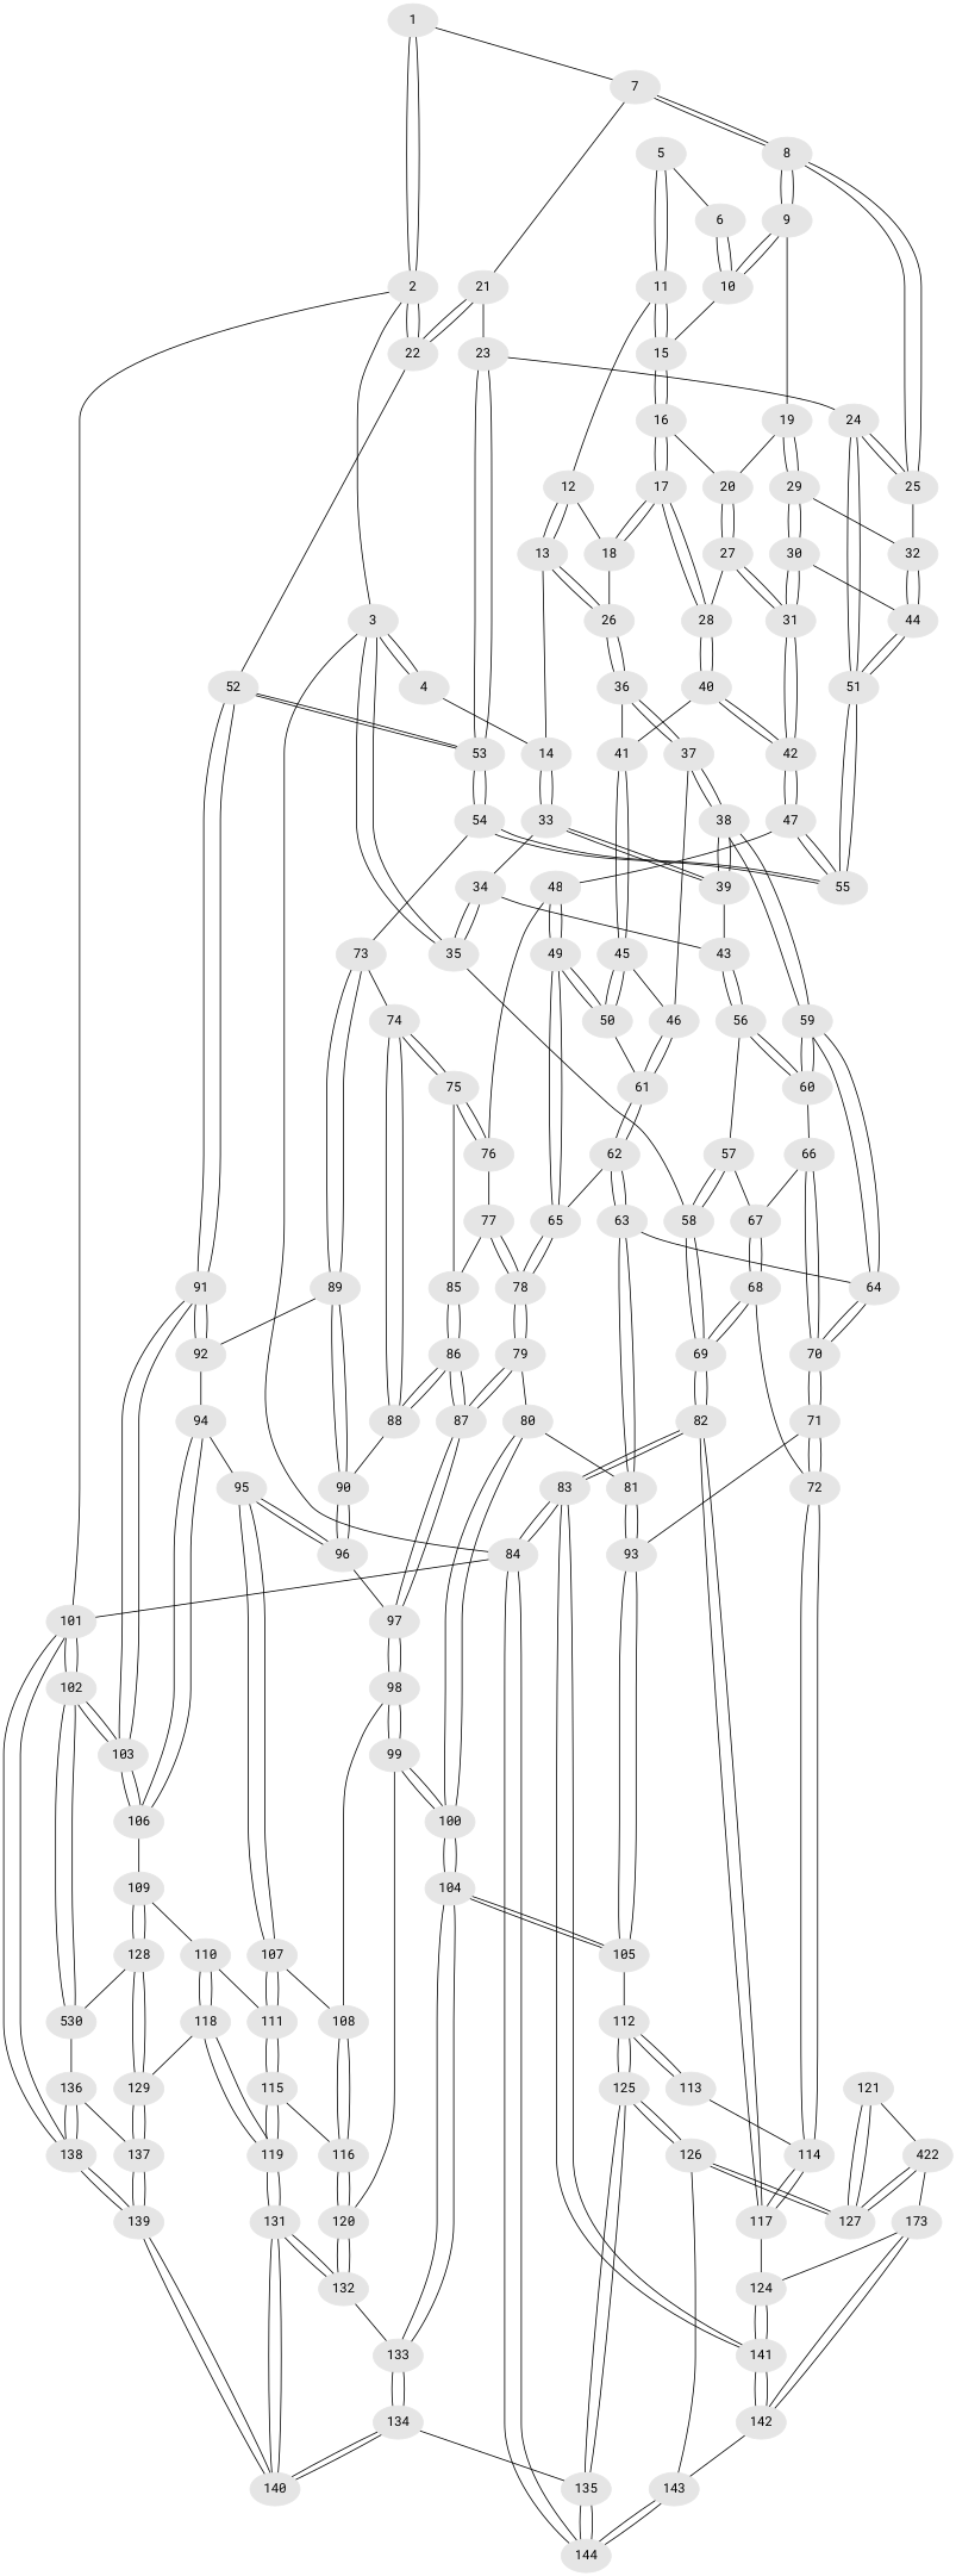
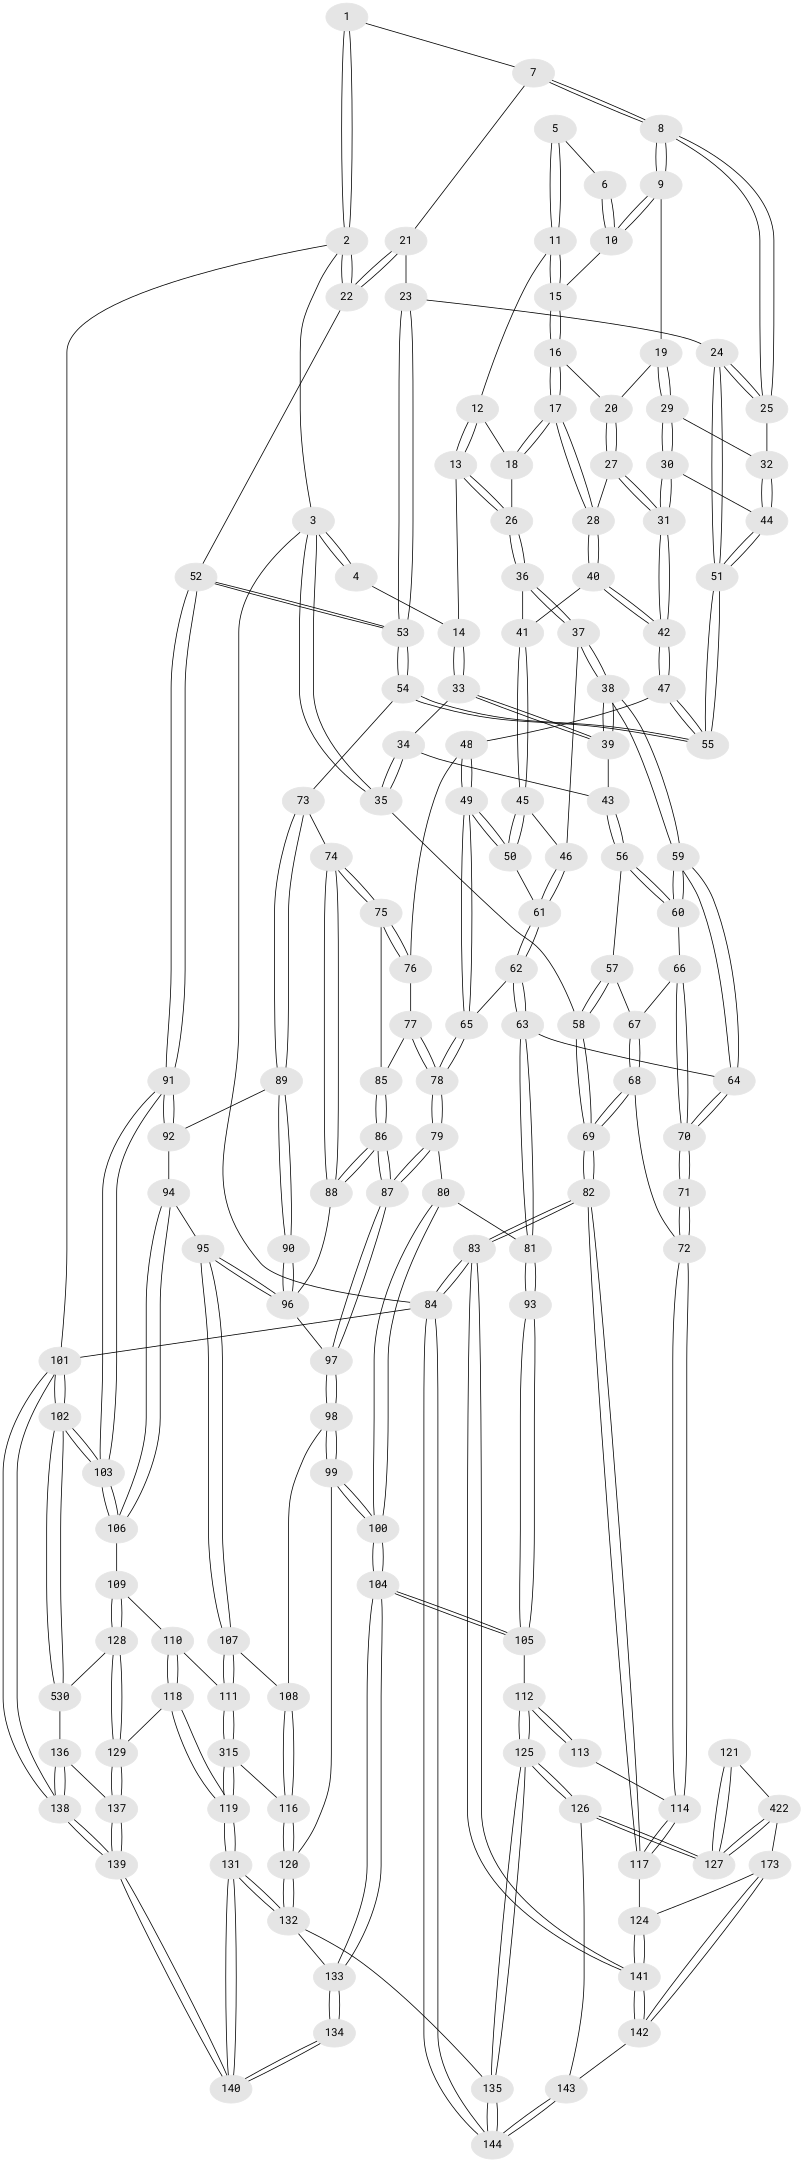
  graph {
    fontname="Roboto Mono"
    node [color=gray90 fontname="Roboto Mono" style=filled]
    edge [fontname="Roboto Mono"]
    1
    2
    7
    3
    22
    101
    8
    21
    4
    35
    84
    52
    102
    138
    14
    58
    144
    5
    6
    11
    33
    10
    15
    12
    9
    25
    23
    19
    32
    20
    29
    16
    13
    18
    26
    36
    34
    39
    17
    28
    27
    40
    30
    31
    24
    53
    91
    51
    54
    55
    44
    37
    41
    42
    47
    43
    56
    69
    38
    46
    45
    59
    61
    60
    64
    50
    48
    57
    62
    49
    76
    65
    77
    78
    92
    103
    73
    74
    89
    67
    66
    68
    82
    70
    63
    81
    93
    71
    79
    72
    114
    83
    117
    105
    75
    88
    90
    85
    86
    80
    87
    100
    97
    104
    141
    124
    142
    98
    96
    94
    106
    95
    112
    107
    109
    108
    111
    99
    120
    116
    132
    133
    n123 [label=530]
    139
    136
    134
    113
    125
    110
    128
-   115
+   115 [label=315]
    118
    129
    119
    126
    135
    n137 [label=422]
    121
    127
    131
    137
    140
    n143 [label=173]
    143
    1 -- 2
    1 -- 2
    1 -- 7
    2 -- 3
    2 -- 22
    2 -- 22
    2 -- 101
    7 -- 8
    7 -- 8
    7 -- 21
    3 -- 4
    3 -- 4
    3 -- 35
    3 -- 35
    3 -- 84
    22 -- 52
    101 -- 102
    101 -- 102
    101 -- 138
    101 -- 138
    8 -- 9
    8 -- 9
    8 -- 25
    8 -- 25
    21 -- 22
    21 -- 22
    21 -- 23
    4 -- 14
    35 -- 58
    84 -- 101
    84 -- 144
    84 -- 144
    52 -- 53
    52 -- 53
    52 -- 91
    52 -- 91
    102 -- 103
    102 -- 103
    102 -- n123
    102 -- n123
    138 -- 139
    138 -- 139
    14 -- 33
    14 -- 33
    58 -- 69
    58 -- 69
    5 -- 6
    5 -- 11
    5 -- 11
    6 -- 10
    6 -- 10
    11 -- 15
    11 -- 15
    11 -- 12
    33 -- 34
    33 -- 39
    33 -- 39
    10 -- 15
    15 -- 16
    15 -- 16
    12 -- 13
    12 -- 13
    12 -- 18
    9 -- 10
    9 -- 10
    9 -- 19
    25 -- 32
    23 -- 24
    23 -- 53
    23 -- 53
    19 -- 20
    19 -- 29
    19 -- 29
    32 -- 44
    32 -- 44
    20 -- 27
    20 -- 27
    29 -- 32
    29 -- 30
    29 -- 30
    16 -- 20
    16 -- 17
    16 -- 17
    13 -- 14
    13 -- 26
    13 -- 26
    18 -- 26
    26 -- 36
    26 -- 36
    36 -- 37
    36 -- 37
    36 -- 41
    34 -- 35
    34 -- 35
    34 -- 43
    39 -- 43
    17 -- 18
    17 -- 18
    17 -- 28
    17 -- 28
    28 -- 40
    28 -- 40
    27 -- 28
    27 -- 31
    27 -- 31
    40 -- 41
    40 -- 42
    40 -- 42
    30 -- 31
    30 -- 31
    30 -- 44
    31 -- 42
    31 -- 42
    24 -- 25
    24 -- 25
    24 -- 51
    24 -- 51
    53 -- 54
    53 -- 54
    91 -- 92
    91 -- 92
    91 -- 103
    91 -- 103
    51 -- 55
    51 -- 55
    54 -- 55
    54 -- 55
    54 -- 73
    44 -- 51
    44 -- 51
    37 -- 38
    37 -- 38
    37 -- 46
    41 -- 45
    41 -- 45
    42 -- 47
    42 -- 47
    47 -- 55
    47 -- 55
    47 -- 48
    43 -- 56
    43 -- 56
    56 -- 60
    56 -- 60
    56 -- 57
    69 -- 82
    69 -- 82
    38 -- 39
    38 -- 39
    38 -- 59
    38 -- 59
    46 -- 61
    46 -- 61
    45 -- 46
    45 -- 50
    45 -- 50
    59 -- 60
    59 -- 60
    59 -- 64
    59 -- 64
    61 -- 62
    61 -- 62
    60 -- 66
    64 -- 70
    64 -- 70
    50 -- 61
    48 -- 49
    48 -- 49
    48 -- 76
    57 -- 58
    57 -- 58
    57 -- 67
    62 -- 65
    62 -- 63
    62 -- 63
    49 -- 50
    49 -- 50
    49 -- 65
    49 -- 65
    76 -- 77
    65 -- 78
    65 -- 78
    77 -- 78
    77 -- 78
    77 -- 85
    78 -- 79
    78 -- 79
    92 -- 94
    103 -- 106
    103 -- 106
    73 -- 74
    73 -- 89
    73 -- 89
    74 -- 75
    74 -- 75
    74 -- 88
    74 -- 88
    89 -- 92
    89 -- 90
    89 -- 90
    67 -- 68
    67 -- 68
    66 -- 67
    66 -- 70
    66 -- 70
    68 -- 69
    68 -- 69
    68 -- 72
    82 -- 83
    82 -- 83
    82 -- 117
    82 -- 117
    70 -- 71
    70 -- 71
    63 -- 64
    63 -- 81
    63 -- 81
    81 -- 93
    81 -- 93
    93 -- 105
    93 -- 105
-   71 -- 93
    71 -- 72
    71 -- 72
    79 -- 80
    79 -- 87
    79 -- 87
    72 -- 114
    72 -- 114
    114 -- 117
    114 -- 117
    83 -- 84
    83 -- 84
    83 -- 141
    83 -- 141
    117 -- 124
    105 -- 112
    75 -- 76
    75 -- 76
    75 -- 85
-   88 -- 90
+   88 -- 96
    90 -- 96
    90 -- 96
    85 -- 86
    85 -- 86
    86 -- 88
    86 -- 88
    86 -- 87
    86 -- 87
    80 -- 81
    80 -- 100
    80 -- 100
    87 -- 97
    87 -- 97
    100 -- 104
    100 -- 104
    97 -- 98
    97 -- 98
    104 -- 105
    104 -- 105
    104 -- 133
    104 -- 133
    141 -- 142
    141 -- 142
    124 -- 141
    124 -- 141
    142 -- 143
    98 -- 108
    98 -- 99
    98 -- 99
    96 -- 97
    94 -- 106
    94 -- 106
    94 -- 95
    106 -- 109
    95 -- 96
    95 -- 96
    95 -- 107
    95 -- 107
    112 -- 113
    112 -- 113
    112 -- 125
    112 -- 125
    107 -- 108
    107 -- 111
    107 -- 111
    109 -- 110
    109 -- 128
    109 -- 128
    108 -- 116
    108 -- 116
    111 -- 115
    111 -- 115
    99 -- 100
    99 -- 100
    99 -- 120
    120 -- 132
    120 -- 132
    116 -- 120
    116 -- 120
    132 -- 133
    133 -- 134
    133 -- 134
    n123 -- 136
    139 -- 140
    139 -- 140
    136 -- 138
    136 -- 138
    136 -- 137
-   134 -- 135
+   132 -- 135
    134 -- 140
    134 -- 140
    113 -- 114
    125 -- 126
    125 -- 126
    125 -- 135
    125 -- 135
    110 -- 111
    110 -- 118
    110 -- 118
    128 -- n123
    128 -- 129
    128 -- 129
    115 -- 116
    115 -- 119
    115 -- 119
    118 -- 129
    118 -- 119
    118 -- 119
    129 -- 137
    129 -- 137
    119 -- 131
    119 -- 131
    126 -- 127
    126 -- 127
    126 -- 143
    135 -- 144
    135 -- 144
    n137 -- 127
    n137 -- 127
    n137 -- n143
    121 -- n137
    121 -- 127
    121 -- 127
    131 -- 132
    131 -- 132
    131 -- 140
    131 -- 140
    137 -- 139
    137 -- 139
    n143 -- 124
    n143 -- 142
    n143 -- 142
    143 -- 144
    143 -- 144
  }
